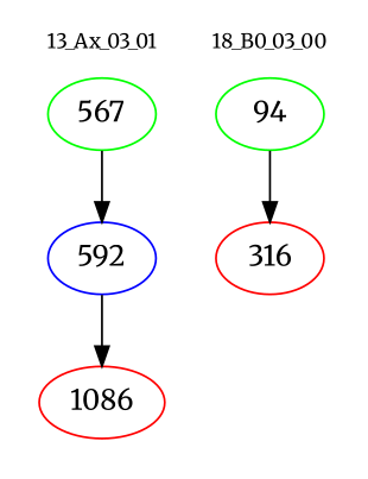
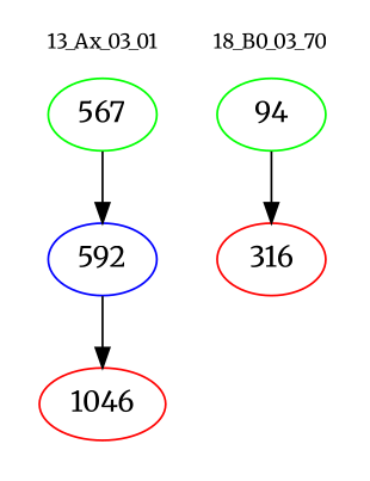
  digraph {
    fontname=Merriweather
    node [color=green fontname=Merriweather]
    edge [color=black fontname=Merriweather]
    n1 [label=567]
    n2 [color=blue label=592]
-   n3 [color=red label=1086]
+   n3 [color=red label=1046]
    n4 [label=94]
    n5 [color=red label=316]
    subgraph cluster_1 {
      color=white
      fontsize=10
      label="13_Ax_03_01"
      n1
      n2
      n3
    }
    subgraph cluster_2 {
      color=white
      fontsize=10
-     label="18_B0_03_00"
+     label="18_B0_03_70"
      n4
      n5
    }
    n1 -> n2
    n2 -> n3
    n4 -> n5
  }
